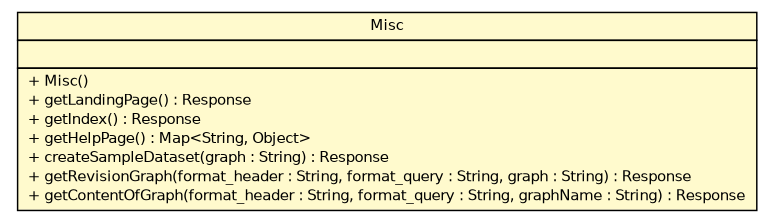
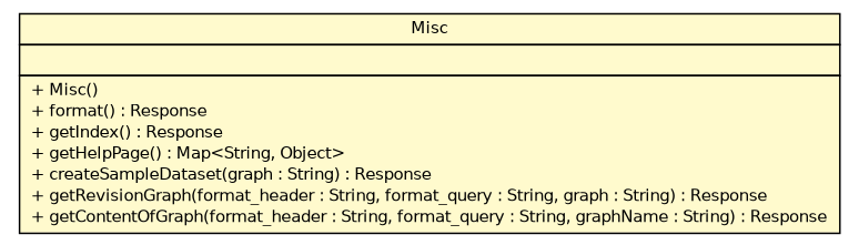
  digraph {
    nodesep=0.25
    ranksep=0.5
    rankdir=LR
-   n1 [fontcolor=black fontname=Helvetica fontsize=10.0 label=<<table title="de.tud.plt.r43ples.webservice.Misc" border="0" cellborder="1" cellspacing="0" cellpadding="2" port="p" bgcolor="lemonChiffon" href="./Misc.html"> 		<tr><td><table border="0" cellspacing="0" cellpadding="1"> <tr><td align="center" balign="center"> Misc </td></tr> 		</table></td></tr> 		<tr><td><table border="0" cellspacing="0" cellpadding="1"> <tr><td align="left" balign="left">  </td></tr> 		</table></td></tr> 		<tr><td><table border="0" cellspacing="0" cellpadding="1"> <tr><td align="left" balign="left"> + Misc() </td></tr> <tr><td align="left" balign="left"> + getLandingPage() : Response </td></tr> <tr><td align="left" balign="left"> + getIndex() : Response </td></tr> <tr><td align="left" balign="left"> + getHelpPage() : Map&lt;String, Object&gt; </td></tr> <tr><td align="left" balign="left"> + createSampleDataset(graph : String) : Response </td></tr> <tr><td align="left" balign="left"> + getRevisionGraph(format_header : String, format_query : String, graph : String) : Response </td></tr> <tr><td align="left" balign="left"> + getContentOfGraph(format_header : String, format_query : String, graphName : String) : Response </td></tr> 		</table></td></tr> 		</table>> shape=plaintext]
+   n1 [fontcolor=black fontname=Helvetica fontsize=10.0 label=<<table title="de.tud.plt.r43ples.webservice.Misc" border="0" cellborder="1" cellspacing="0" cellpadding="2" port="p" bgcolor="lemonChiffon" href="./Misc.html"> 		<tr><td><table border="0" cellspacing="0" cellpadding="1"> <tr><td align="center" balign="center"> Misc </td></tr> 		</table></td></tr> 		<tr><td><table border="0" cellspacing="0" cellpadding="1"> <tr><td align="left" balign="left">  </td></tr> 		</table></td></tr> 		<tr><td><table border="0" cellspacing="0" cellpadding="1"> <tr><td align="left" balign="left"> + Misc() </td></tr> <tr><td align="left" balign="left"> + format() : Response </td></tr> <tr><td align="left" balign="left"> + getIndex() : Response </td></tr> <tr><td align="left" balign="left"> + getHelpPage() : Map&lt;String, Object&gt; </td></tr> <tr><td align="left" balign="left"> + createSampleDataset(graph : String) : Response </td></tr> <tr><td align="left" balign="left"> + getRevisionGraph(format_header : String, format_query : String, graph : String) : Response </td></tr> <tr><td align="left" balign="left"> + getContentOfGraph(format_header : String, format_query : String, graphName : String) : Response </td></tr> 		</table></td></tr> 		</table>> shape=plaintext]
  }
